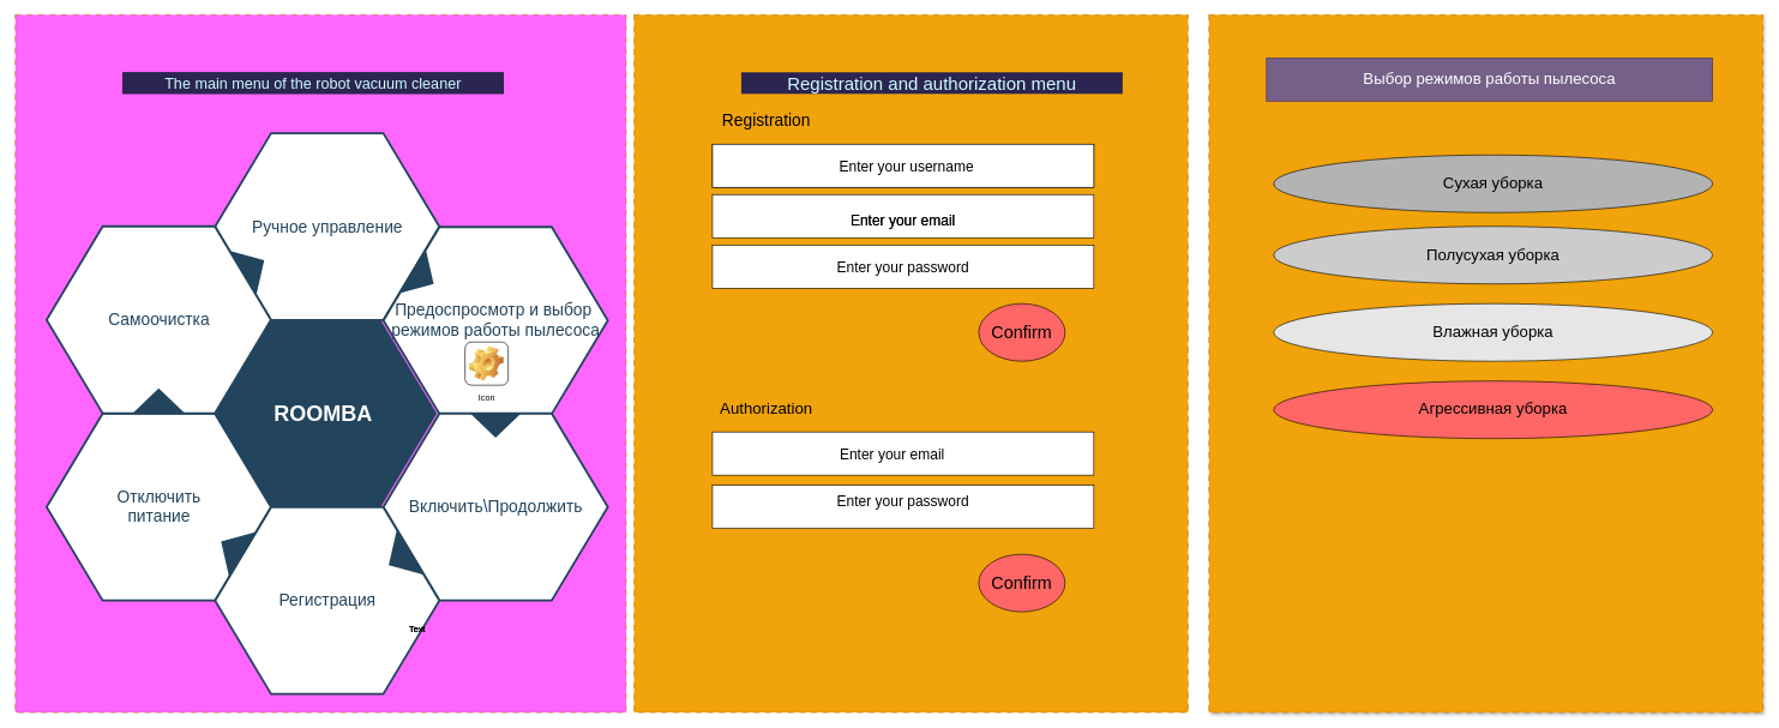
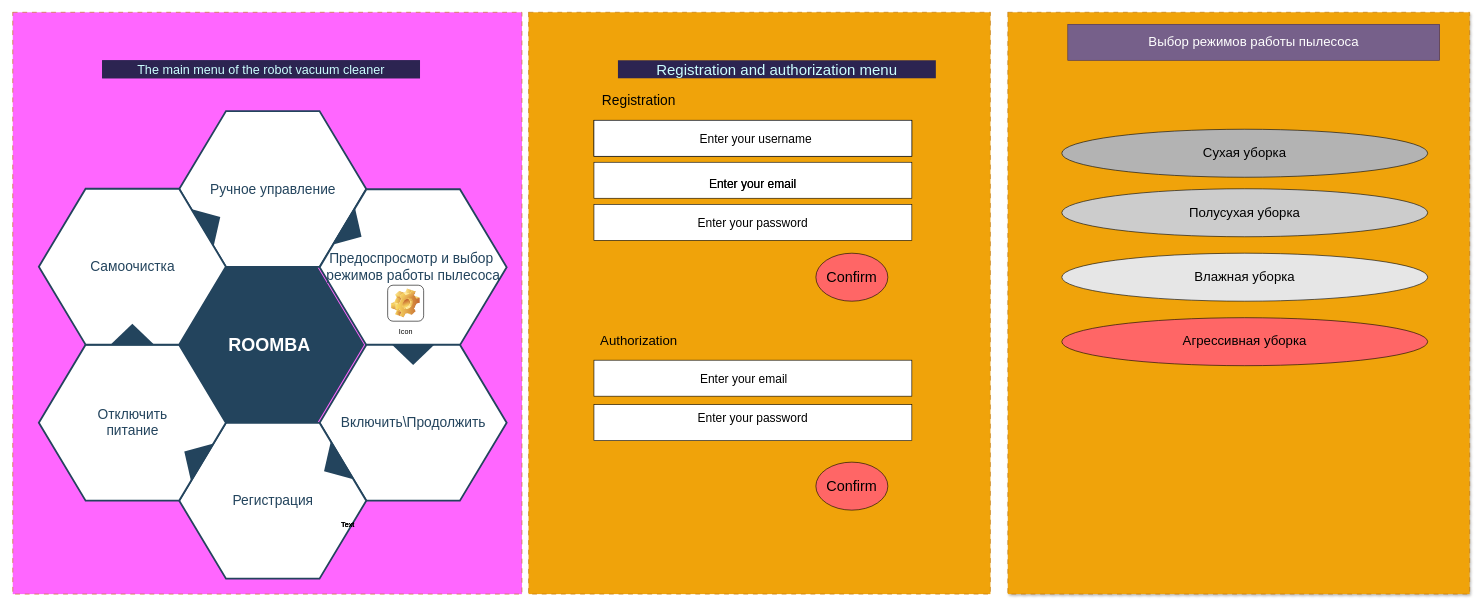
  <mxCell id="0" />
  <mxCell id="1" parent="0" />
  <mxCell id="2" value="ss" style="rounded=0;whiteSpace=wrap;html=1;dashed=1;dashPattern=8 8;fillColor=#FF66FF;strokeColor=#BD7000;fontColor=#000000;" parent="1" vertex="1"><mxGeometry x="20" y="20" width="849" height="970" as="geometry" /></mxCell>
  <mxCell id="3" value="&lt;font color=&quot;#ffffff&quot;&gt;&lt;span style=&quot;font-size: 30px;&quot;&gt;&lt;b&gt;ROOMBA&lt;br&gt;&lt;/b&gt;&lt;/span&gt;&lt;/font&gt;" style="shape=hexagon;perimeter=hexagonPerimeter2;whiteSpace=wrap;html=1;shadow=0;labelBackgroundColor=none;strokeColor=#23445D;fillColor=#23445D;gradientColor=none;fontFamily=Helvetica;fontSize=23;fontColor=#23445d;align=center;strokeWidth=3;" parent="1" vertex="1"><mxGeometry x="292.159" y="444.538" width="311.842" height="259.868" as="geometry" /></mxCell>
  <mxCell id="4" value="" style="triangle;whiteSpace=wrap;html=1;shadow=0;labelBackgroundColor=none;strokeColor=none;fillColor=#FFFFFF;fontFamily=Helvetica;fontSize=17;fontColor=#23445d;align=center;rotation=90;gradientColor=none;flipV=1;flipH=1;opacity=20;" parent="1" vertex="1"><mxGeometry x="178.5" y="462.667" width="72" height="152" as="geometry" /></mxCell>
  <mxCell id="5" value="Ручное управление" style="shape=hexagon;perimeter=hexagonPerimeter2;whiteSpace=wrap;html=1;shadow=0;labelBackgroundColor=none;strokeColor=#23445D;fillColor=#ffffff;gradientColor=none;fontFamily=Helvetica;fontSize=23;fontColor=#23445D;align=center;strokeWidth=3;" parent="1" vertex="1"><mxGeometry x="297.579" y="184.667" width="311.842" height="259.868" as="geometry" /></mxCell>
  <mxCell id="6" value="&lt;font style=&quot;font-size: 23px&quot;&gt;Предоспросмотр и выбор&amp;nbsp;&lt;br&gt;режимов работы пылесоса&lt;br&gt;&lt;/font&gt;" style="shape=hexagon;perimeter=hexagonPerimeter2;whiteSpace=wrap;html=1;shadow=0;labelBackgroundColor=none;strokeColor=#23445D;fillColor=#FFFFFF;gradientColor=none;fontFamily=Helvetica;fontSize=23;fontColor=#23445d;align=center;strokeWidth=3;" parent="1" vertex="1"><mxGeometry x="531.658" y="315" width="311.842" height="259.868" as="geometry" /></mxCell>
  <mxCell id="7" value="Включить\Продолжить" style="shape=hexagon;perimeter=hexagonPerimeter2;whiteSpace=wrap;html=1;shadow=0;labelBackgroundColor=none;strokeColor=#23445D;fillColor=#FFFFFF;gradientColor=none;fontFamily=Helvetica;fontSize=23;fontColor=#23445d;align=center;strokeWidth=3;" parent="1" vertex="1"><mxGeometry x="531.658" y="574.265" width="311.842" height="259.868" as="geometry" /></mxCell>
  <mxCell id="8" value="Регистрация" style="shape=hexagon;perimeter=hexagonPerimeter2;whiteSpace=wrap;html=1;shadow=0;labelBackgroundColor=none;strokeColor=#23445D;fillColor=#FFFFFF;gradientColor=none;fontFamily=Helvetica;fontSize=23;fontColor=#23445d;align=center;strokeWidth=3;" parent="1" vertex="1"><mxGeometry x="297.579" y="704.408" width="311.842" height="259.868" as="geometry" /></mxCell>
  <mxCell id="9" value="&lt;font style=&quot;font-size: 23px&quot;&gt;Отключить&lt;br&gt;питание&lt;br&gt;&lt;/font&gt;" style="shape=hexagon;perimeter=hexagonPerimeter2;whiteSpace=wrap;html=1;shadow=0;labelBackgroundColor=none;strokeColor=#23445D;fillColor=#FFFFFF;gradientColor=none;fontFamily=Helvetica;fontSize=23;fontColor=#23445d;align=center;strokeWidth=3;" parent="1" vertex="1"><mxGeometry x="63.5" y="574.265" width="311.842" height="259.868" as="geometry" /></mxCell>
  <mxCell id="10" value="Самоочистка" style="shape=hexagon;perimeter=hexagonPerimeter2;whiteSpace=wrap;html=1;shadow=0;labelBackgroundColor=none;strokeColor=#23445D;fillColor=#ffffff;gradientColor=none;fontFamily=Helvetica;fontSize=23;fontColor=#23445D;align=center;strokeWidth=3;" parent="1" vertex="1"><mxGeometry x="63.5" y="314.2" width="311.842" height="259.868" as="geometry" /></mxCell>
  <mxCell id="11" value="" style="triangle;whiteSpace=wrap;html=1;shadow=0;labelBackgroundColor=none;strokeColor=none;fillColor=#23445D;fontFamily=Helvetica;fontSize=17;fontColor=#23445d;align=center;rotation=31;gradientColor=none;strokeWidth=3;" parent="1" vertex="1"><mxGeometry x="569" y="348.667" width="35" height="73" as="geometry" /></mxCell>
  <mxCell id="12" value="" style="triangle;whiteSpace=wrap;html=1;shadow=0;labelBackgroundColor=none;strokeColor=none;fillColor=#23445D;fontFamily=Helvetica;fontSize=17;fontColor=#23445d;align=center;rotation=31;gradientColor=none;flipH=1;strokeWidth=3;" parent="1" vertex="1"><mxGeometry x="303.5" y="724.667" width="35" height="73" as="geometry" /></mxCell>
  <mxCell id="13" value="" style="triangle;whiteSpace=wrap;html=1;shadow=0;labelBackgroundColor=none;strokeColor=none;fillColor=#23445D;fontFamily=Helvetica;fontSize=17;fontColor=#23445d;align=center;rotation=329;gradientColor=none;strokeWidth=3;" parent="1" vertex="1"><mxGeometry x="333.5" y="333.667" width="35" height="73" as="geometry" /></mxCell>
  <mxCell id="14" value="" style="triangle;whiteSpace=wrap;html=1;shadow=0;labelBackgroundColor=none;strokeColor=none;fillColor=#23445D;fontFamily=Helvetica;fontSize=17;fontColor=#23445d;align=center;rotation=329;gradientColor=none;flipH=1;strokeWidth=3;" parent="1" vertex="1"><mxGeometry x="536.5" y="739.667" width="35" height="73" as="geometry" /></mxCell>
  <mxCell id="15" value="" style="triangle;whiteSpace=wrap;html=1;shadow=0;labelBackgroundColor=none;strokeColor=none;fillColor=#23445D;fontFamily=Helvetica;fontSize=17;fontColor=#23445d;align=center;rotation=90;gradientColor=none;strokeWidth=3;" parent="1" vertex="1"><mxGeometry x="670.079" y="554.167" width="35" height="73" as="geometry" /></mxCell>
  <mxCell id="16" value="" style="triangle;whiteSpace=wrap;html=1;shadow=0;labelBackgroundColor=none;strokeColor=none;fillColor=#23445D;fontFamily=Helvetica;fontSize=17;fontColor=#23445d;align=center;rotation=90;gradientColor=none;flipH=1;strokeWidth=3;" parent="1" vertex="1"><mxGeometry x="201.921" y="520.167" width="35" height="73" as="geometry" /></mxCell>
  <mxCell id="17" value="Icon" style="icon;html=1;image=img/clipart/Gear_128x128.png" parent="1" vertex="1"><mxGeometry x="645.08" y="475" width="60" height="60" as="geometry" /></mxCell>
  <mxCell id="18" value="Text" style="text;html=1;strokeColor=none;fillColor=none;align=center;verticalAlign=middle;whiteSpace=wrap;rounded=0;" vertex="1" parent="1"><mxGeometry x="549" y="860" width="60" height="30" as="geometry" /></mxCell>
  <mxCell id="19" value="Text" style="text;html=1;strokeColor=none;fillColor=none;align=center;verticalAlign=middle;whiteSpace=wrap;rounded=0;" vertex="1" parent="1"><mxGeometry x="549" y="860" width="60" height="30" as="geometry" /></mxCell>
  <mxCell id="20" value="Text" style="text;html=1;strokeColor=none;fillColor=none;align=center;verticalAlign=middle;whiteSpace=wrap;rounded=0;" vertex="1" parent="1"><mxGeometry x="549" y="860" width="60" height="30" as="geometry" /></mxCell>
  <mxCell id="21" value="&lt;font color=&quot;#ccffff&quot; style=&quot;font-size: 21px;&quot;&gt;The main menu of the robot vacuum cleaner&lt;/font&gt;" style="text;html=1;strokeColor=none;fillColor=#2c2451;align=center;verticalAlign=middle;whiteSpace=wrap;rounded=0;" vertex="1" parent="1"><mxGeometry x="169" y="100" width="530" height="30" as="geometry" /></mxCell>
  <mxCell id="22" value="" style="rounded=0;whiteSpace=wrap;html=1;dashed=1;dashPattern=8 8;fillColor=#f0a30a;strokeColor=#BD7000;fontColor=#000000;" vertex="1" parent="1"><mxGeometry x="880" y="20" width="770" height="970" as="geometry" /></mxCell>
  <mxCell id="23" value="&lt;font color=&quot;#ccffff&quot; style=&quot;font-size: 21px;&quot;&gt;The main menu of the robot vacuum cleaner&lt;/font&gt;" style="text;html=1;strokeColor=none;fillColor=#2c2451;align=center;verticalAlign=middle;whiteSpace=wrap;rounded=0;" vertex="1" parent="1"><mxGeometry x="169" y="100" width="530" height="30" as="geometry" /></mxCell>
  <mxCell id="24" value="&lt;font color=&quot;#ccffff&quot; style=&quot;font-size: 25px;&quot;&gt;Registration and authorization menu&lt;/font&gt;" style="text;html=1;strokeColor=none;fillColor=#2c2451;align=center;verticalAlign=middle;whiteSpace=wrap;rounded=0;" vertex="1" parent="1"><mxGeometry x="1029" y="100" width="530" height="30" as="geometry" /></mxCell>
  <mxCell id="25" value="&lt;font style=&quot;font-size: 23px;&quot;&gt;Registration&lt;/font&gt;" style="text;html=1;strokeColor=none;fillColor=none;align=center;verticalAlign=middle;whiteSpace=wrap;rounded=0;rotation=0;fontColor=#000000;" vertex="1" parent="1"><mxGeometry x="989" y="143.19" width="150" height="46.81" as="geometry" /></mxCell>
  <mxCell id="26" value="" style="rounded=0;whiteSpace=wrap;html=1;" vertex="1" parent="1"><mxGeometry x="989" y="200" width="530" height="60" as="geometry" /></mxCell>
  <mxCell id="27" value="" style="rounded=0;whiteSpace=wrap;html=1;" vertex="1" parent="1"><mxGeometry x="989" y="674.2" width="530" height="60" as="geometry" /></mxCell>
  <mxCell id="28" value="" style="rounded=0;whiteSpace=wrap;html=1;" vertex="1" parent="1"><mxGeometry x="989" y="340.17" width="530" height="60" as="geometry" /></mxCell>
  <mxCell id="29" value="&lt;font style=&quot;font-size: 22px;&quot;&gt;Authorization&lt;/font&gt;" style="text;html=1;strokeColor=none;fillColor=none;align=center;verticalAlign=middle;whiteSpace=wrap;rounded=0;" vertex="1" parent="1"><mxGeometry x="1034" y="554.17" width="60" height="30" as="geometry" /></mxCell>
  <mxCell id="30" value="" style="rounded=0;whiteSpace=wrap;html=1;" vertex="1" parent="1"><mxGeometry x="989" y="200" width="530" height="60" as="geometry" /></mxCell>
  <mxCell id="31" value="" style="rounded=0;whiteSpace=wrap;html=1;" vertex="1" parent="1"><mxGeometry x="989" y="600" width="530" height="60" as="geometry" /></mxCell>
  <mxCell id="32" value="" style="rounded=0;whiteSpace=wrap;html=1;" vertex="1" parent="1"><mxGeometry x="989" y="270" width="530" height="60" as="geometry" /></mxCell>
  <mxCell id="33" value="" style="ellipse;whiteSpace=wrap;html=1;fillColor=#FF6666;" vertex="1" parent="1"><mxGeometry x="1359" y="421.67" width="120" height="80" as="geometry" /></mxCell>
  <mxCell id="34" value="" style="ellipse;whiteSpace=wrap;html=1;fillColor=#FF6666;" vertex="1" parent="1"><mxGeometry x="1359" y="770" width="120" height="80" as="geometry" /></mxCell>
  <mxCell id="35" value="&lt;font style=&quot;font-size: 24px;&quot;&gt;Confirm&lt;/font&gt;" style="text;html=1;strokeColor=none;fillColor=none;align=center;verticalAlign=middle;whiteSpace=wrap;rounded=0;" vertex="1" parent="1"><mxGeometry x="1124" y="446.67" width="590" height="30" as="geometry" /></mxCell>
  <mxCell id="36" value="&lt;font style=&quot;font-size: 20px;&quot;&gt;Enter your username&lt;/font&gt;" style="text;html=1;strokeColor=none;fillColor=none;align=center;verticalAlign=middle;whiteSpace=wrap;rounded=0;" vertex="1" parent="1"><mxGeometry x="1089" y="215" width="340" height="30" as="geometry" /></mxCell>
  <mxCell id="37" value="&lt;font style=&quot;font-size: 20px;&quot;&gt;Enter your email&lt;/font&gt;" style="text;html=1;strokeColor=none;fillColor=none;align=center;verticalAlign=middle;whiteSpace=wrap;rounded=0;" vertex="1" parent="1"><mxGeometry x="1084" y="290" width="340" height="30" as="geometry" /></mxCell>
  <mxCell id="38" value="&lt;font style=&quot;font-size: 20px;&quot;&gt;Enter your password&lt;/font&gt;" style="text;html=1;strokeColor=none;fillColor=none;align=center;verticalAlign=middle;whiteSpace=wrap;rounded=0;" vertex="1" parent="1"><mxGeometry x="1084" y="355.17" width="340" height="30" as="geometry" /></mxCell>
  <mxCell id="39" value="&lt;font style=&quot;font-size: 24px;&quot;&gt;Confirm&lt;/font&gt;" style="text;html=1;strokeColor=none;fillColor=none;align=center;verticalAlign=middle;whiteSpace=wrap;rounded=0;" vertex="1" parent="1"><mxGeometry x="1124" y="795" width="590" height="30" as="geometry" /></mxCell>
  <mxCell id="40" value="&lt;font style=&quot;font-size: 20px;&quot;&gt;Enter your email&lt;/font&gt;" style="text;html=1;strokeColor=none;fillColor=none;align=center;verticalAlign=middle;whiteSpace=wrap;rounded=0;" vertex="1" parent="1"><mxGeometry x="1084" y="290" width="340" height="30" as="geometry" /></mxCell>
  <mxCell id="41" value="&lt;font style=&quot;font-size: 20px;&quot;&gt;Enter your email&lt;/font&gt;" style="text;html=1;strokeColor=none;fillColor=none;align=center;verticalAlign=middle;whiteSpace=wrap;rounded=0;" vertex="1" parent="1"><mxGeometry x="1069" y="614.67" width="340" height="30" as="geometry" /></mxCell>
  <mxCell id="42" value="&lt;font style=&quot;font-size: 20px;&quot;&gt;Enter your password&lt;/font&gt;" style="text;html=1;strokeColor=none;fillColor=none;align=center;verticalAlign=middle;whiteSpace=wrap;rounded=0;" vertex="1" parent="1"><mxGeometry x="1084" y="680" width="340" height="30" as="geometry" /></mxCell>
  <mxCell id="43" value="" style="rounded=0;whiteSpace=wrap;html=1;dashed=1;dashPattern=8 8;fillColor=#f0a30a;strokeColor=#BD7000;fontColor=#000000;shadow=1;fillStyle=solid;" vertex="1" parent="1"><mxGeometry x="1679" y="20" width="770" height="970" as="geometry" /></mxCell>
- <mxCell id="44" value="&lt;font style=&quot;font-size: 22px;&quot;&gt;Выбор режимов работы пылесоса&lt;/font&gt;" style="rounded=0;whiteSpace=wrap;html=1;fillColor=#76608a;fontColor=#ffffff;strokeColor=#432D57;" vertex="1" parent="1"><mxGeometry x="1759" y="80" width="620" height="60" as="geometry" /></mxCell>
+ <mxCell id="44" value="&lt;font style=&quot;font-size: 22px;&quot;&gt;Выбор режимов работы пылесоса&lt;/font&gt;" style="rounded=0;whiteSpace=wrap;html=1;fillColor=#76608a;fontColor=#ffffff;strokeColor=#432D57;" vertex="1" parent="1"><mxGeometry x="1779" y="40" width="620" height="60" as="geometry" /></mxCell>
  <mxCell id="45" value="&lt;font style=&quot;font-size: 22px;&quot;&gt;Сухая уборка&lt;/font&gt;" style="ellipse;whiteSpace=wrap;html=1;fillColor=#B3B3B3;fillStyle=auto;" vertex="1" parent="1"><mxGeometry x="1769" y="215" width="610" height="80" as="geometry" /></mxCell>
  <mxCell id="46" value="&lt;font style=&quot;font-size: 22px;&quot;&gt;Полусухая уборка&lt;/font&gt;" style="ellipse;whiteSpace=wrap;html=1;fillColor=#CCCCCC;" vertex="1" parent="1"><mxGeometry x="1769" y="314.2" width="610" height="80" as="geometry" /></mxCell>
  <mxCell id="47" value="&lt;font style=&quot;font-size: 22px;&quot;&gt;Влажная уборка&lt;/font&gt;" style="ellipse;whiteSpace=wrap;html=1;fillColor=#E6E6E6;" vertex="1" parent="1"><mxGeometry x="1769" y="421.67" width="610" height="80" as="geometry" /></mxCell>
  <mxCell id="48" value="&lt;font style=&quot;font-size: 22px;&quot;&gt;Агрессивная уборка&lt;/font&gt;" style="ellipse;whiteSpace=wrap;html=1;fillColor=#FF6666;" vertex="1" parent="1"><mxGeometry x="1769" y="529.17" width="610" height="80" as="geometry" /></mxCell>
